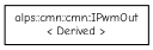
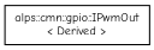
  digraph {
    rankdir=LR
    fontname="Comic Neue"
-   n1 [color=black fillcolor=white fontname="Comic Neue" fontsize=10 height=0.2 label="alps::cmn::cmn::IPwmOut\l\< Derived \>" shape=record style=filled width=0.4]
+   n1 [color=black fillcolor=white fontname="Comic Neue" fontsize=10 height=0.2 label="alps::cmn::gpio::IPwmOut\l\< Derived \>" shape=record style=filled width=0.4]
  }
